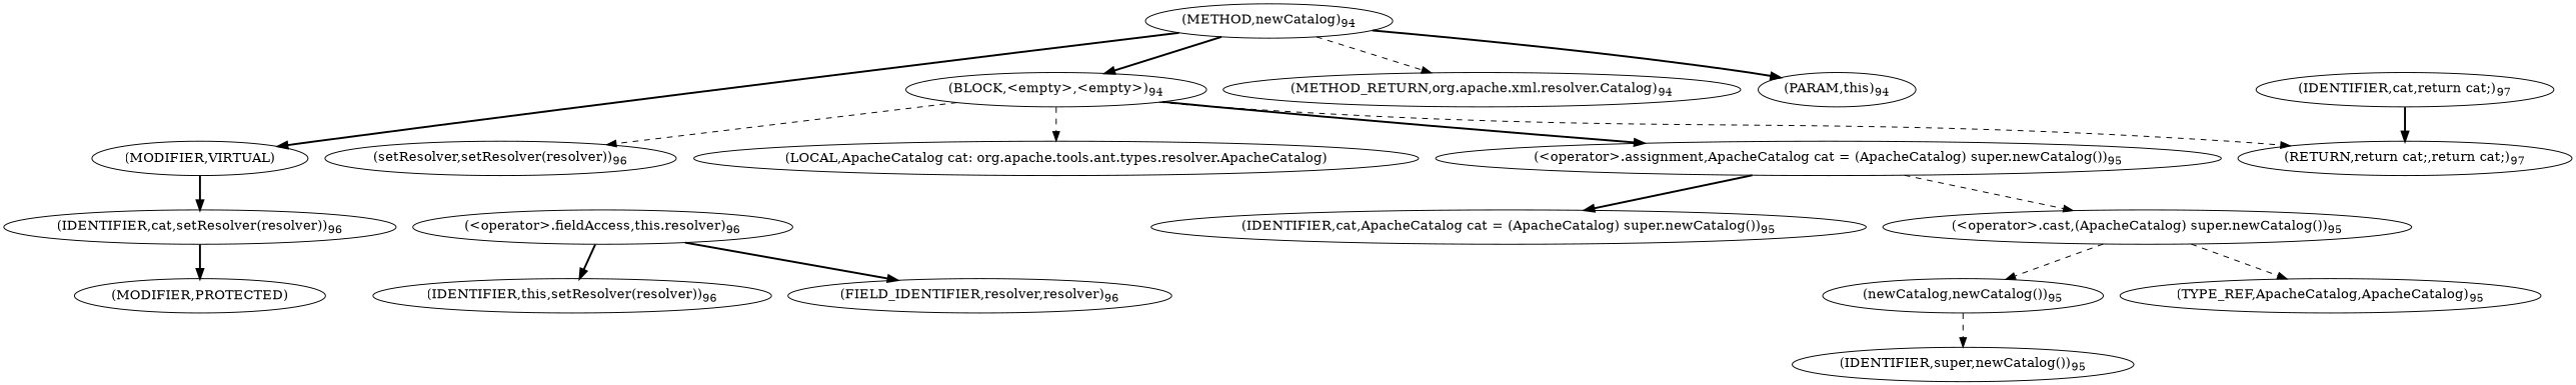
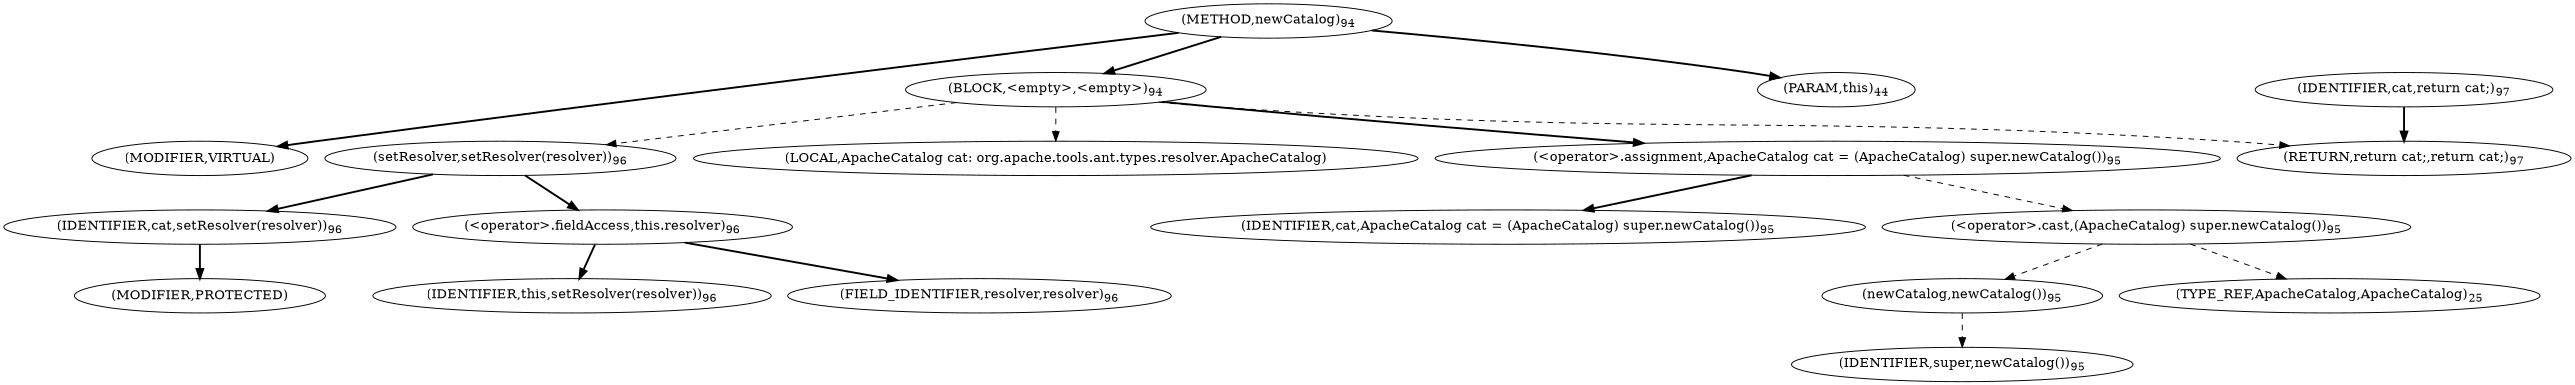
  digraph {
    edge [style=bold]
    n1 [label=<(METHOD,newCatalog)<SUB>94</SUB>>]
-   n2 [label=<(PARAM,this)<SUB>94</SUB>>]
+   n2 [label=<(PARAM,this)<SUB>44</SUB>>]
    n3 [label=<(BLOCK,&lt;empty&gt;,&lt;empty&gt;)<SUB>94</SUB>>]
    n4 [label=<(MODIFIER,VIRTUAL)>]
-   n5 [label=<(METHOD_RETURN,org.apache.xml.resolver.Catalog)<SUB>94</SUB>>]
    n6 [label=<(LOCAL,ApacheCatalog cat: org.apache.tools.ant.types.resolver.ApacheCatalog)>]
    n7 [label=<(&lt;operator&gt;.assignment,ApacheCatalog cat = (ApacheCatalog) super.newCatalog())<SUB>95</SUB>>]
    n8 [label=<(setResolver,setResolver(resolver))<SUB>96</SUB>>]
    n9 [label=<(RETURN,return cat;,return cat;)<SUB>97</SUB>>]
    n10 [label=<(MODIFIER,PROTECTED)>]
    n11 [label=<(IDENTIFIER,cat,ApacheCatalog cat = (ApacheCatalog) super.newCatalog())<SUB>95</SUB>>]
    n12 [label=<(&lt;operator&gt;.cast,(ApacheCatalog) super.newCatalog())<SUB>95</SUB>>]
    n13 [label=<(IDENTIFIER,cat,setResolver(resolver))<SUB>96</SUB>>]
    n14 [label=<(&lt;operator&gt;.fieldAccess,this.resolver)<SUB>96</SUB>>]
-   n15 [label=<(TYPE_REF,ApacheCatalog,ApacheCatalog)<SUB>95</SUB>>]
+   n15 [label=<(TYPE_REF,ApacheCatalog,ApacheCatalog)<SUB>25</SUB>>]
    n16 [label=<(newCatalog,newCatalog())<SUB>95</SUB>>]
    n17 [label=<(IDENTIFIER,super,newCatalog())<SUB>95</SUB>>]
    n18 [label=<(IDENTIFIER,this,setResolver(resolver))<SUB>96</SUB>>]
    n19 [label=<(FIELD_IDENTIFIER,resolver,resolver)<SUB>96</SUB>>]
    n20 [label=<(IDENTIFIER,cat,return cat;)<SUB>97</SUB>>]
    n1 -> n2
    n1 -> n3
    n1 -> n4
-   n1 -> n5 [style=dashed]
    n3 -> n6 [style=dashed]
    n3 -> n7
    n3 -> n8 [style=dashed]
    n3 -> n9 [style=dashed]
    n7 -> n11
    n7 -> n12 [style=dashed]
-   n4 -> n13
+   n8 -> n13
+   n8 -> n14
    n12 -> n15 [style=dashed]
    n12 -> n16 [style=dashed]
    n13 -> n10
    n14 -> n18
    n14 -> n19
    n16 -> n17 [style=dashed]
    n20 -> n9
  }
